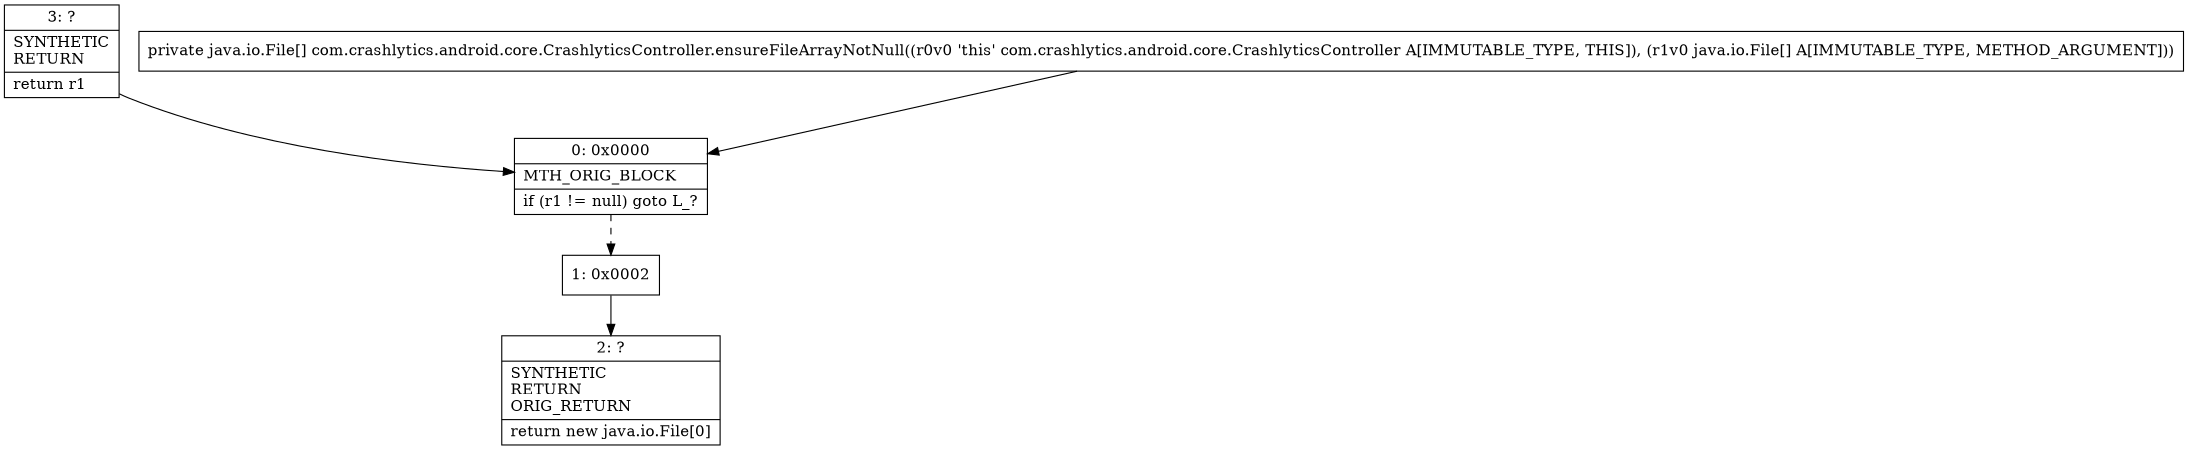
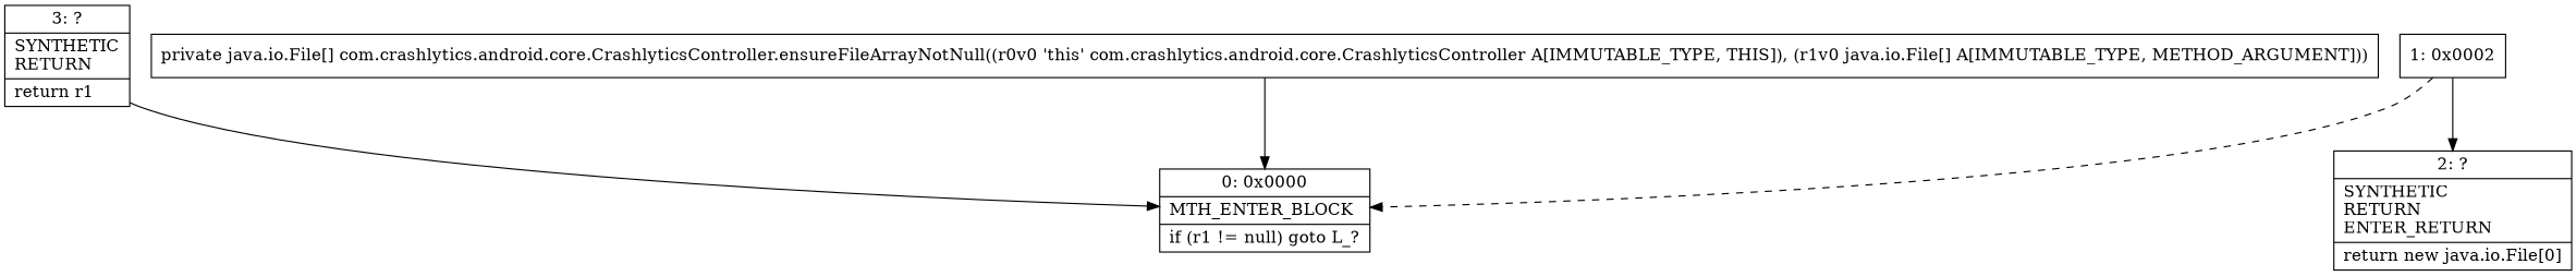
  digraph {
    node [shape=record]
-   n1 [label="{0\:\ 0x0000|MTH_ORIG_BLOCK\l|if (r1 != null) goto L_?\l}"]
+   n1 [label="{0\:\ 0x0000|MTH_ENTER_BLOCK\l|if (r1 != null) goto L_?\l}"]
    n2 [label="{1\:\ 0x0002}"]
-   n3 [label="{2\:\ ?|SYNTHETIC\lRETURN\lORIG_RETURN\l|return new java.io.File[0]\l}"]
+   n3 [label="{2\:\ ?|SYNTHETIC\lRETURN\lENTER_RETURN\l|return new java.io.File[0]\l}"]
    n4 [label="{3\:\ ?|SYNTHETIC\lRETURN\l|return r1\l}"]
    n5 [label="{private java.io.File[] com.crashlytics.android.core.CrashlyticsController.ensureFileArrayNotNull((r0v0 'this' com.crashlytics.android.core.CrashlyticsController A[IMMUTABLE_TYPE, THIS]), (r1v0 java.io.File[] A[IMMUTABLE_TYPE, METHOD_ARGUMENT])) }"]
-   n1 -> n2 [style=dashed]
+   n2 -> n1 [style=dashed]
    n2 -> n3
    n4 -> n1
    n5 -> n1
  }
